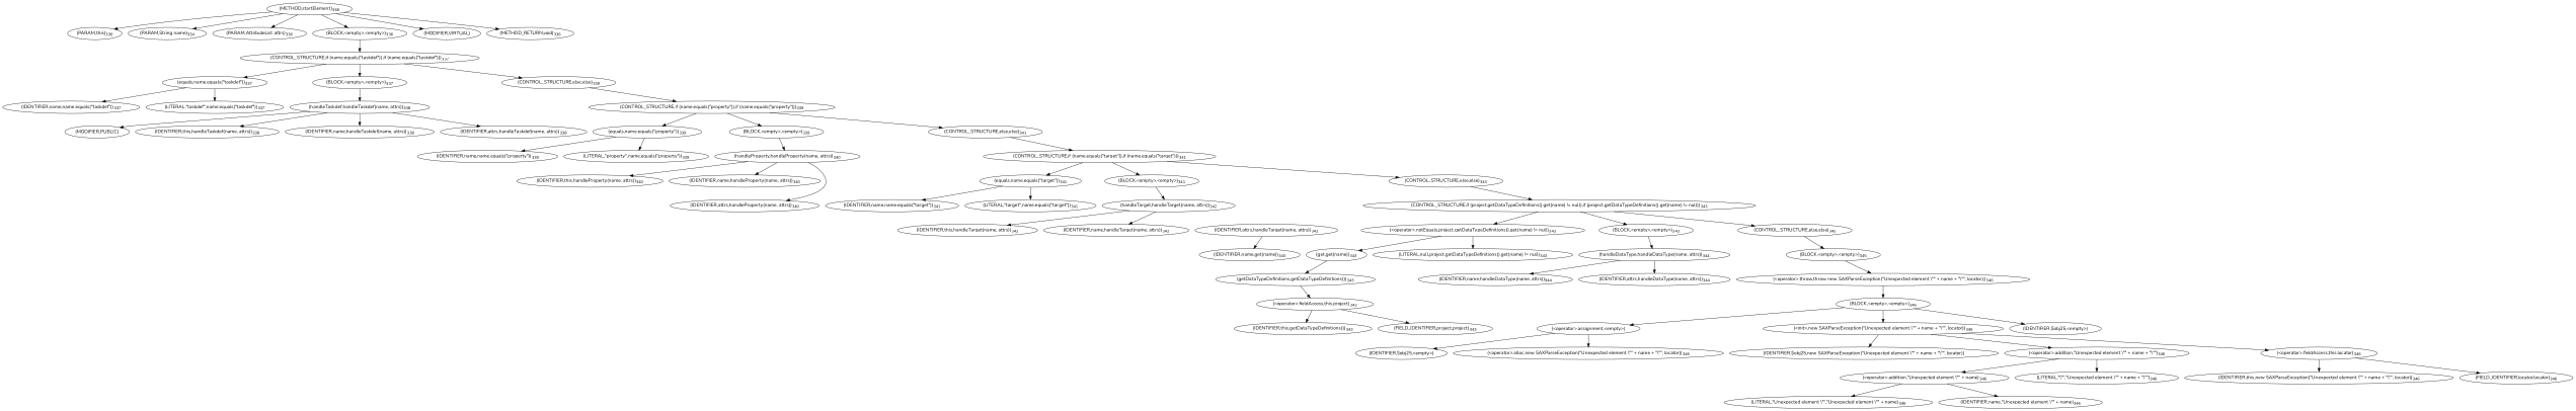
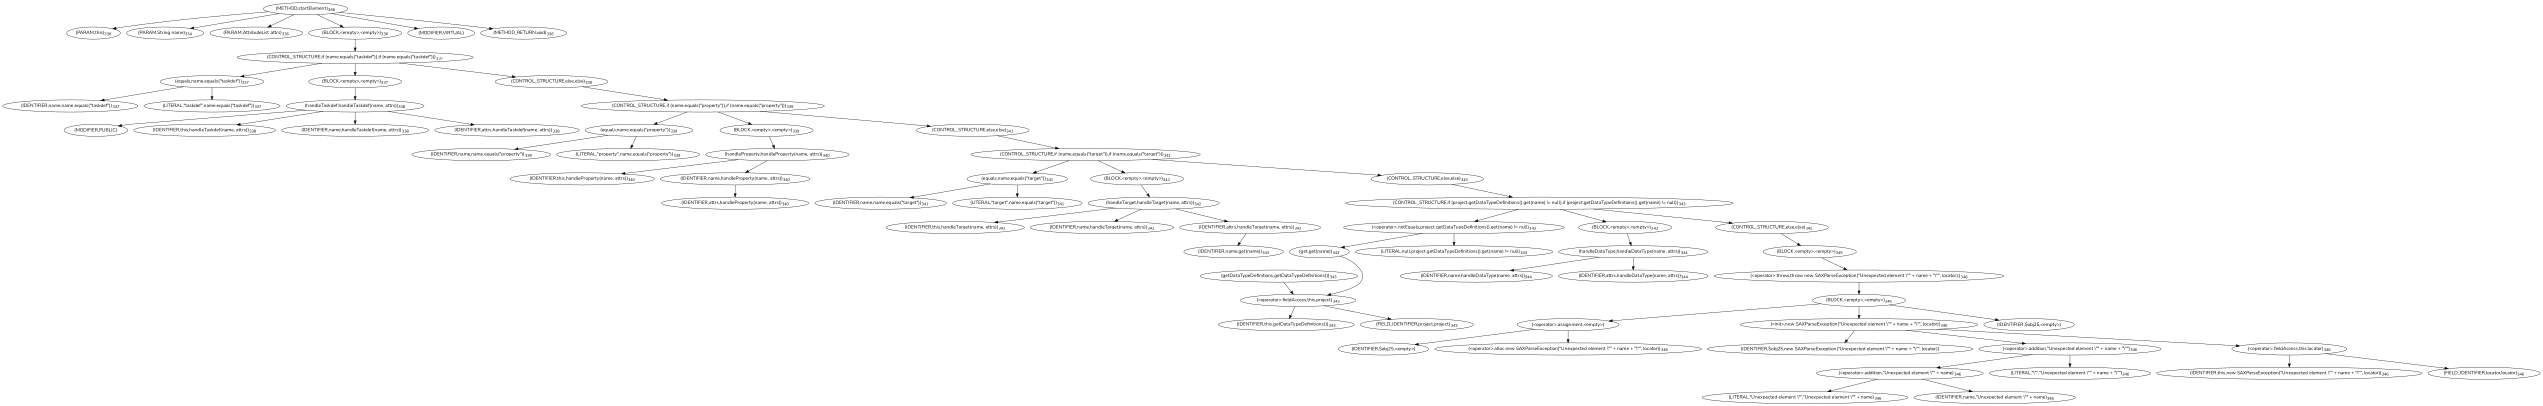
  digraph {
    fontname=Nunito
    node [fontname=Nunito]
    edge [fontname=Nunito]
    n1 [label=<(METHOD,startElement)<SUB>366</SUB>>]
    n2 [label=<(PARAM,this)<SUB>336</SUB>>]
    n3 [label=<(PARAM,String name)<SUB>334</SUB>>]
    n4 [label=<(PARAM,AttributeList attrs)<SUB>336</SUB>>]
    n5 [label=<(BLOCK,&lt;empty&gt;,&lt;empty&gt;)<SUB>336</SUB>>]
    n6 [label=<(MODIFIER,VIRTUAL)>]
    n7 [label=<(METHOD_RETURN,void)<SUB>336</SUB>>]
    n8 [label=<(CONTROL_STRUCTURE,if (name.equals(&quot;taskdef&quot;)),if (name.equals(&quot;taskdef&quot;)))<SUB>337</SUB>>]
    n9 [label=<(MODIFIER,PUBLIC)>]
    n10 [label=<(equals,name.equals(&quot;taskdef&quot;))<SUB>337</SUB>>]
    n11 [label=<(BLOCK,&lt;empty&gt;,&lt;empty&gt;)<SUB>337</SUB>>]
    n12 [label=<(CONTROL_STRUCTURE,else,else)<SUB>339</SUB>>]
    n13 [label=<(IDENTIFIER,name,name.equals(&quot;taskdef&quot;))<SUB>337</SUB>>]
    n14 [label=<(LITERAL,&quot;taskdef&quot;,name.equals(&quot;taskdef&quot;))<SUB>337</SUB>>]
    n15 [label=<(handleTaskdef,handleTaskdef(name, attrs))<SUB>338</SUB>>]
    n16 [label=<(CONTROL_STRUCTURE,if (name.equals(&quot;property&quot;)),if (name.equals(&quot;property&quot;)))<SUB>339</SUB>>]
    n17 [label=<(IDENTIFIER,this,handleTaskdef(name, attrs))<SUB>338</SUB>>]
    n18 [label=<(IDENTIFIER,name,handleTaskdef(name, attrs))<SUB>338</SUB>>]
    n19 [label=<(IDENTIFIER,attrs,handleTaskdef(name, attrs))<SUB>338</SUB>>]
    n20 [label=<(equals,name.equals(&quot;property&quot;))<SUB>339</SUB>>]
    n21 [label=<(BLOCK,&lt;empty&gt;,&lt;empty&gt;)<SUB>339</SUB>>]
    n22 [label=<(CONTROL_STRUCTURE,else,else)<SUB>341</SUB>>]
    n23 [label=<(IDENTIFIER,name,name.equals(&quot;property&quot;))<SUB>339</SUB>>]
    n24 [label=<(LITERAL,&quot;property&quot;,name.equals(&quot;property&quot;))<SUB>339</SUB>>]
    n25 [label=<(handleProperty,handleProperty(name, attrs))<SUB>340</SUB>>]
    n26 [label=<(CONTROL_STRUCTURE,if (name.equals(&quot;target&quot;)),if (name.equals(&quot;target&quot;)))<SUB>341</SUB>>]
    n27 [label=<(IDENTIFIER,this,handleProperty(name, attrs))<SUB>340</SUB>>]
    n28 [label=<(IDENTIFIER,name,handleProperty(name, attrs))<SUB>340</SUB>>]
    n29 [label=<(IDENTIFIER,attrs,handleProperty(name, attrs))<SUB>340</SUB>>]
    n30 [label=<(equals,name.equals(&quot;target&quot;))<SUB>341</SUB>>]
    n31 [label=<(BLOCK,&lt;empty&gt;,&lt;empty&gt;)<SUB>341</SUB>>]
    n32 [label=<(CONTROL_STRUCTURE,else,else)<SUB>343</SUB>>]
    n33 [label=<(IDENTIFIER,name,name.equals(&quot;target&quot;))<SUB>341</SUB>>]
    n34 [label=<(LITERAL,&quot;target&quot;,name.equals(&quot;target&quot;))<SUB>341</SUB>>]
    n35 [label=<(handleTarget,handleTarget(name, attrs))<SUB>342</SUB>>]
    n36 [label=<(CONTROL_STRUCTURE,if (project.getDataTypeDefinitions().get(name) != null),if (project.getDataTypeDefinitions().get(name) != null))<SUB>343</SUB>>]
    n37 [label=<(IDENTIFIER,this,handleTarget(name, attrs))<SUB>342</SUB>>]
    n38 [label=<(IDENTIFIER,name,handleTarget(name, attrs))<SUB>342</SUB>>]
    n39 [label=<(IDENTIFIER,attrs,handleTarget(name, attrs))<SUB>342</SUB>>]
    n40 [label=<(IDENTIFIER,name,get(name))<SUB>343</SUB>>]
    n41 [label=<(&lt;operator&gt;.notEquals,project.getDataTypeDefinitions().get(name) != null)<SUB>343</SUB>>]
    n42 [label=<(BLOCK,&lt;empty&gt;,&lt;empty&gt;)<SUB>343</SUB>>]
    n43 [label=<(CONTROL_STRUCTURE,else,else)<SUB>345</SUB>>]
    n44 [label=<(get,get(name))<SUB>343</SUB>>]
    n45 [label=<(LITERAL,null,project.getDataTypeDefinitions().get(name) != null)<SUB>343</SUB>>]
    n46 [label=<(handleDataType,handleDataType(name, attrs))<SUB>344</SUB>>]
    n47 [label=<(BLOCK,&lt;empty&gt;,&lt;empty&gt;)<SUB>345</SUB>>]
    n48 [label=<(getDataTypeDefinitions,getDataTypeDefinitions())<SUB>343</SUB>>]
    n49 [label=<(&lt;operator&gt;.fieldAccess,this.project)<SUB>343</SUB>>]
    n50 [label=<(IDENTIFIER,this,getDataTypeDefinitions())<SUB>343</SUB>>]
    n51 [label=<(FIELD_IDENTIFIER,project,project)<SUB>343</SUB>>]
    n52 [label=<(IDENTIFIER,name,handleDataType(name, attrs))<SUB>944</SUB>>]
    n53 [label=<(IDENTIFIER,attrs,handleDataType(name, attrs))<SUB>344</SUB>>]
    n54 [label=<(&lt;operator&gt;.throw,throw new SAXParseException(&quot;Unexpected element \&quot;&quot; + name + &quot;\&quot;&quot;, locator);)<SUB>346</SUB>>]
    n55 [label=<(BLOCK,&lt;empty&gt;,&lt;empty&gt;)<SUB>346</SUB>>]
    n56 [label=<(&lt;operator&gt;.assignment,&lt;empty&gt;)>]
    n57 [label=<(&lt;init&gt;,new SAXParseException(&quot;Unexpected element \&quot;&quot; + name + &quot;\&quot;&quot;, locator))<SUB>346</SUB>>]
    n58 [label=<(IDENTIFIER,$obj25,&lt;empty&gt;)>]
    n59 [label=<(IDENTIFIER,$obj25,&lt;empty&gt;)>]
    n60 [label=<(&lt;operator&gt;.alloc,new SAXParseException(&quot;Unexpected element \&quot;&quot; + name + &quot;\&quot;&quot;, locator))<SUB>346</SUB>>]
    n61 [label=<(IDENTIFIER,$obj25,new SAXParseException(&quot;Unexpected element \&quot;&quot; + name + &quot;\&quot;&quot;, locator))>]
    n62 [label=<(&lt;operator&gt;.addition,&quot;Unexpected element \&quot;&quot; + name + &quot;\&quot;&quot;)<SUB>346</SUB>>]
    n63 [label=<(&lt;operator&gt;.fieldAccess,this.locator)<SUB>346</SUB>>]
    n64 [label=<(&lt;operator&gt;.addition,&quot;Unexpected element \&quot;&quot; + name)<SUB>346</SUB>>]
    n65 [label=<(LITERAL,&quot;\&quot;&quot;,&quot;Unexpected element \&quot;&quot; + name + &quot;\&quot;&quot;)<SUB>346</SUB>>]
    n66 [label=<(IDENTIFIER,this,new SAXParseException(&quot;Unexpected element \&quot;&quot; + name + &quot;\&quot;&quot;, locator))<SUB>346</SUB>>]
    n67 [label=<(FIELD_IDENTIFIER,locator,locator)<SUB>346</SUB>>]
    n68 [label=<(LITERAL,&quot;Unexpected element \&quot;&quot;,&quot;Unexpected element \&quot;&quot; + name)<SUB>346</SUB>>]
    n69 [label=<(IDENTIFIER,name,&quot;Unexpected element \&quot;&quot; + name)<SUB>346</SUB>>]
    n1 -> n2
    n1 -> n3
    n1 -> n4
    n1 -> n5
    n1 -> n6
    n1 -> n7
    n5 -> n8
    n8 -> n10
    n8 -> n11
    n8 -> n12
    n10 -> n13
    n10 -> n14
    n11 -> n15
    n12 -> n16
    n15 -> n9
    n15 -> n17
    n15 -> n18
    n15 -> n19
    n16 -> n20
    n16 -> n21
    n16 -> n22
    n20 -> n23
    n20 -> n24
    n21 -> n25
    n22 -> n26
    n25 -> n27
    n25 -> n28
-   n25 -> n29
+   n28 -> n29
    n26 -> n30
    n26 -> n31
    n26 -> n32
    n30 -> n33
    n30 -> n34
    n31 -> n35
    n32 -> n36
    n35 -> n37
    n35 -> n38
+   n35 -> n39
    n36 -> n41
    n36 -> n42
    n36 -> n43
    n39 -> n40
    n41 -> n44
    n41 -> n45
    n42 -> n46
    n43 -> n47
-   n44 -> n48
+   n44 -> n49
    n46 -> n52
    n46 -> n53
    n47 -> n54
    n48 -> n49
    n49 -> n50
    n49 -> n51
    n54 -> n55
    n55 -> n56
    n55 -> n57
    n55 -> n58
    n56 -> n59
    n56 -> n60
    n57 -> n61
    n57 -> n62
    n57 -> n63
    n62 -> n64
    n62 -> n65
    n63 -> n66
    n63 -> n67
    n64 -> n68
    n64 -> n69
  }
